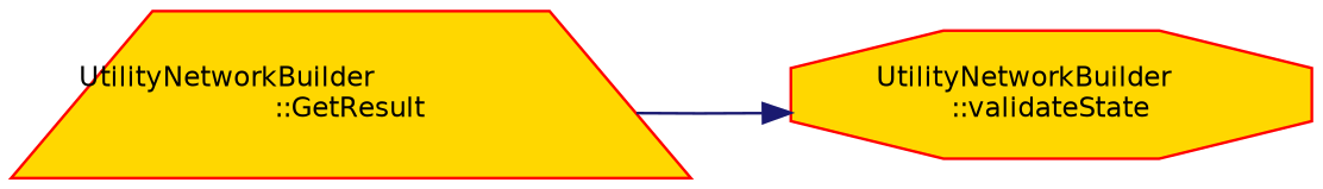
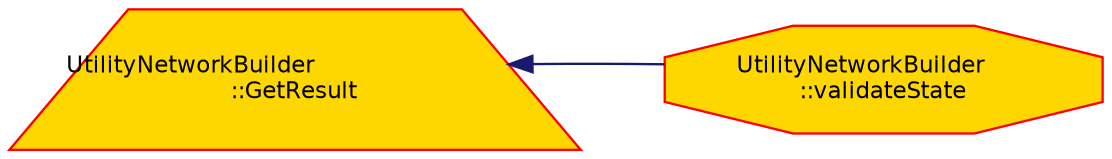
  digraph {
    rankdir=LR
    node [color=red fillcolor=gold fontname=Helvetica fontsize=10 style=filled]
    n1 [fontcolor=black height=0.2 label="UtilityNetworkBuilder\l::GetResult" shape=trapezium width=0.4]
    n2 [height=0.2 label="UtilityNetworkBuilder\l::validateState" shape=octagon width=0.4]
-   n1 -> n2 [color=midnightblue fontname=Helvetica fontsize=10 labelfontname=Helvetica labelfontsize=10 style=solid]
+   n2 -> n1 [color=midnightblue fontname=Helvetica fontsize=10 labelfontname=Helvetica labelfontsize=10 style=solid]
  }
